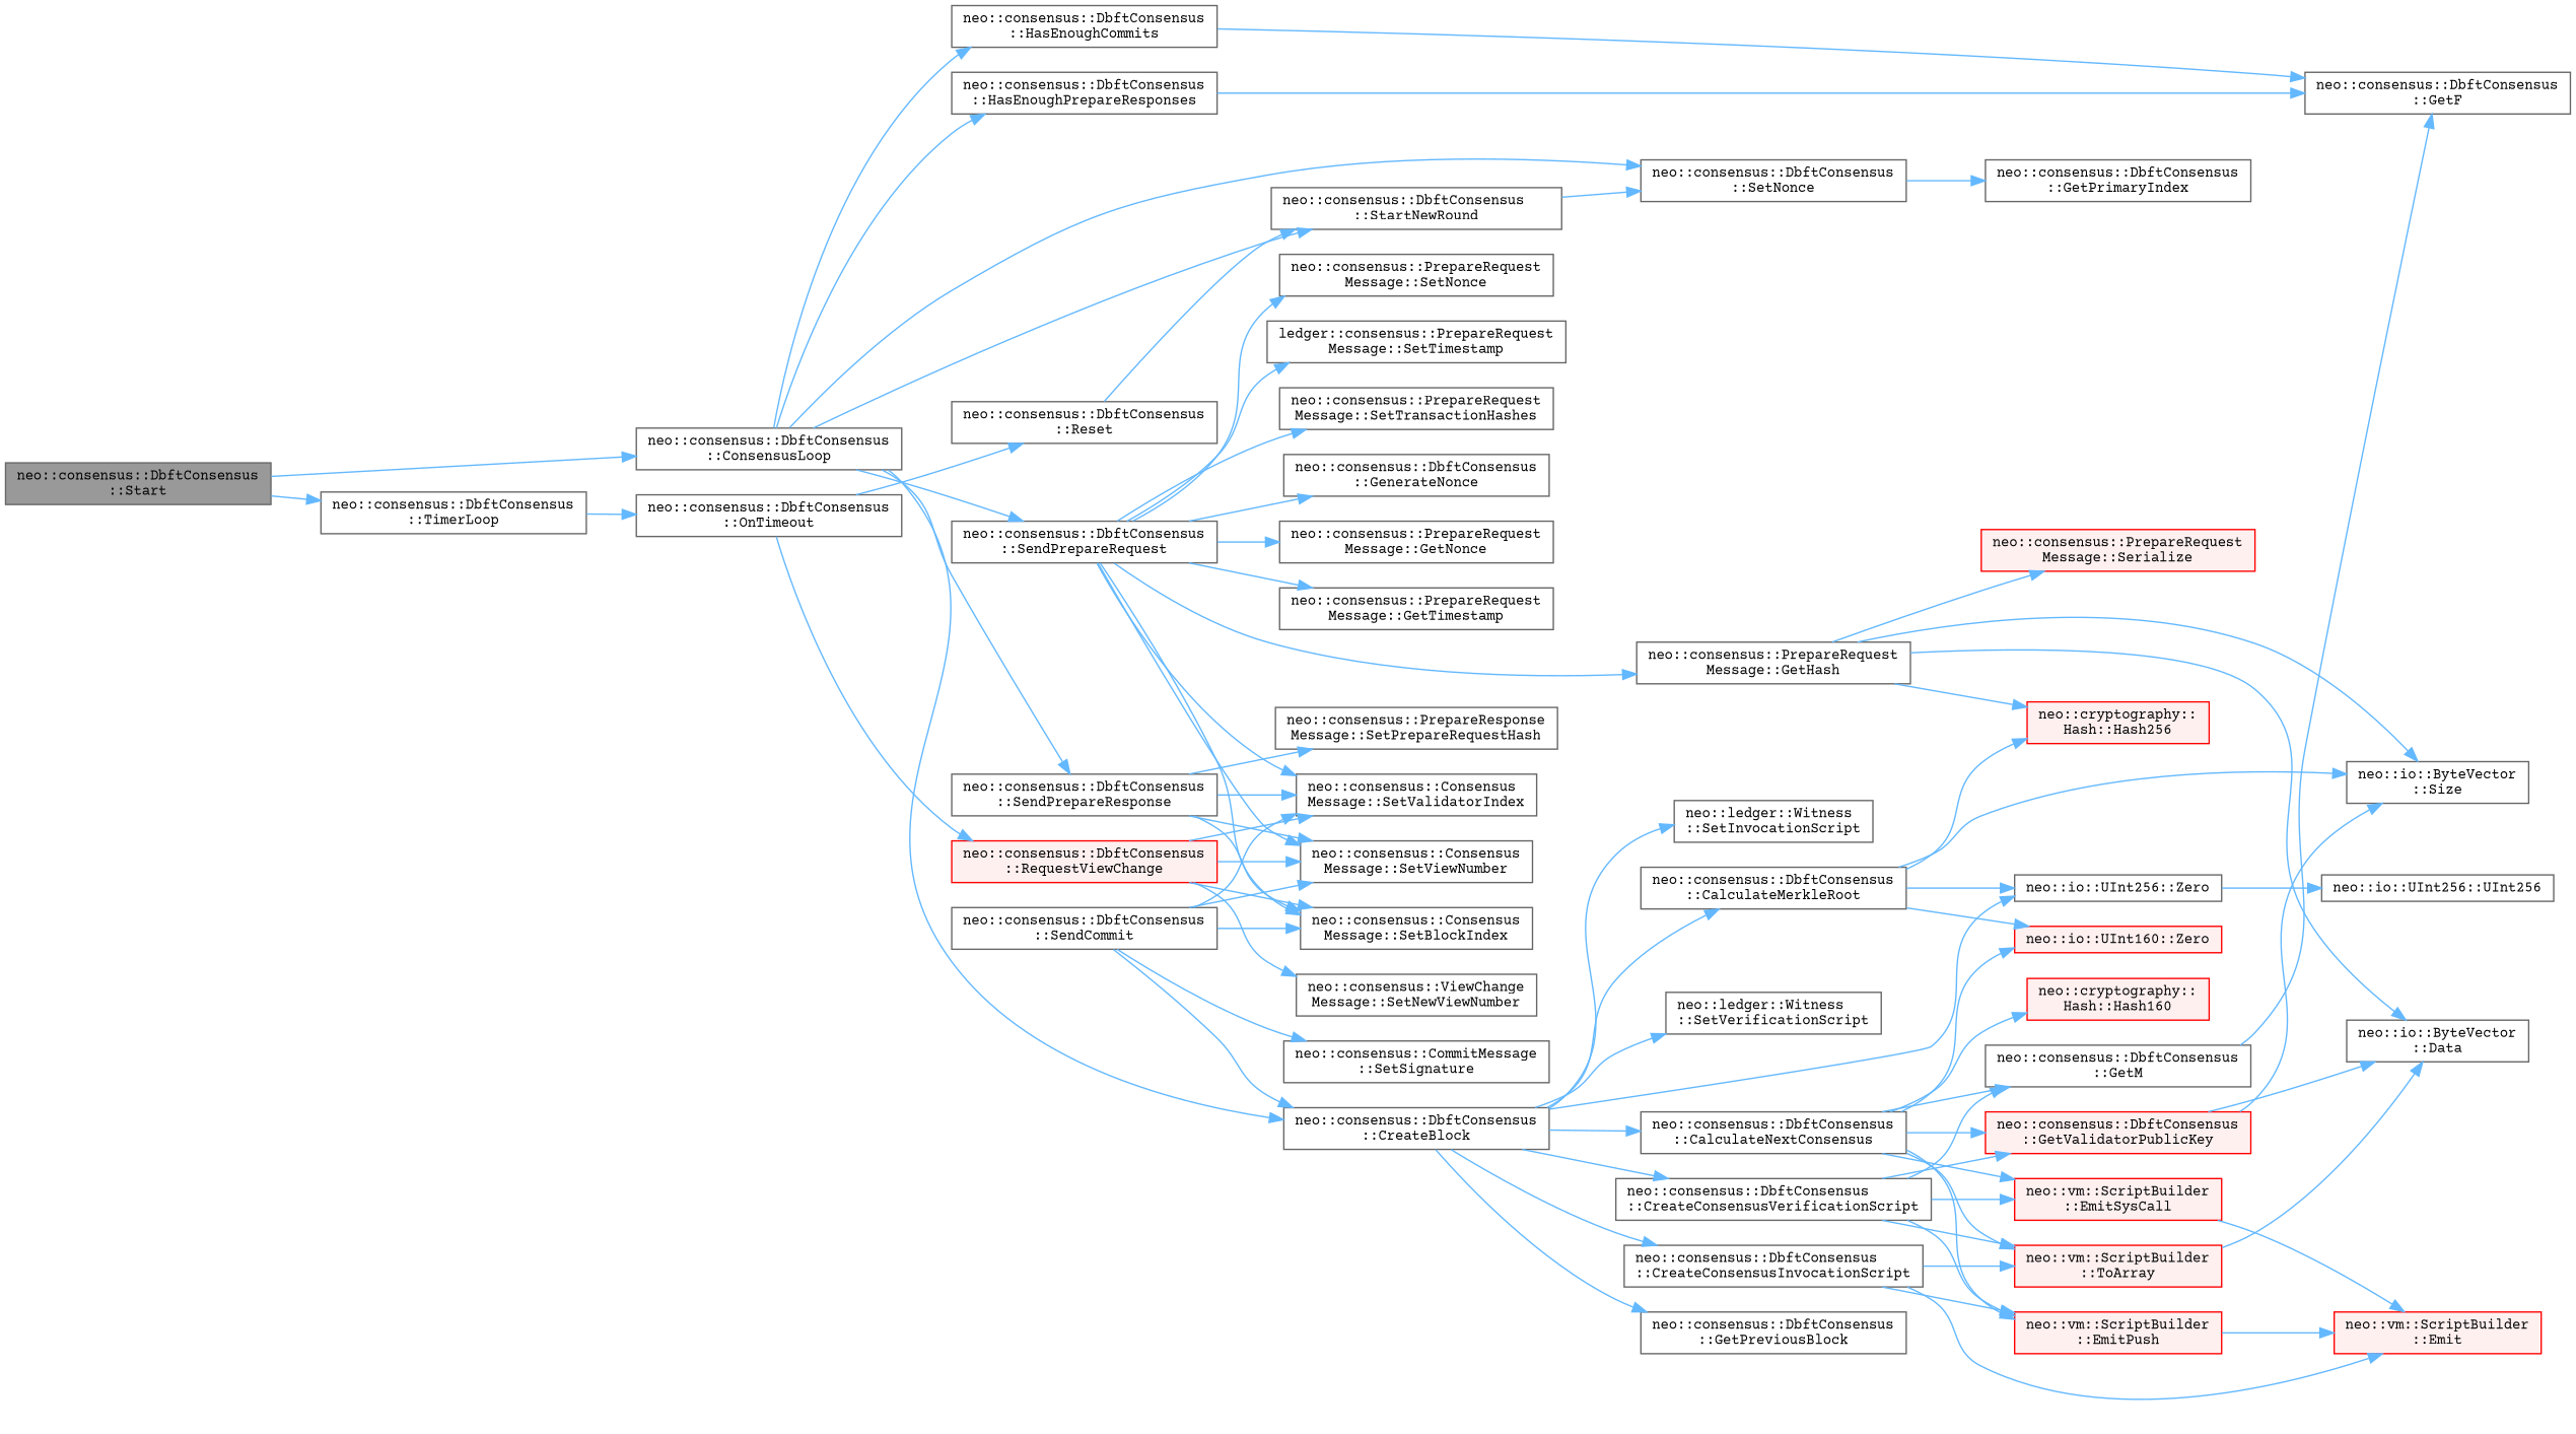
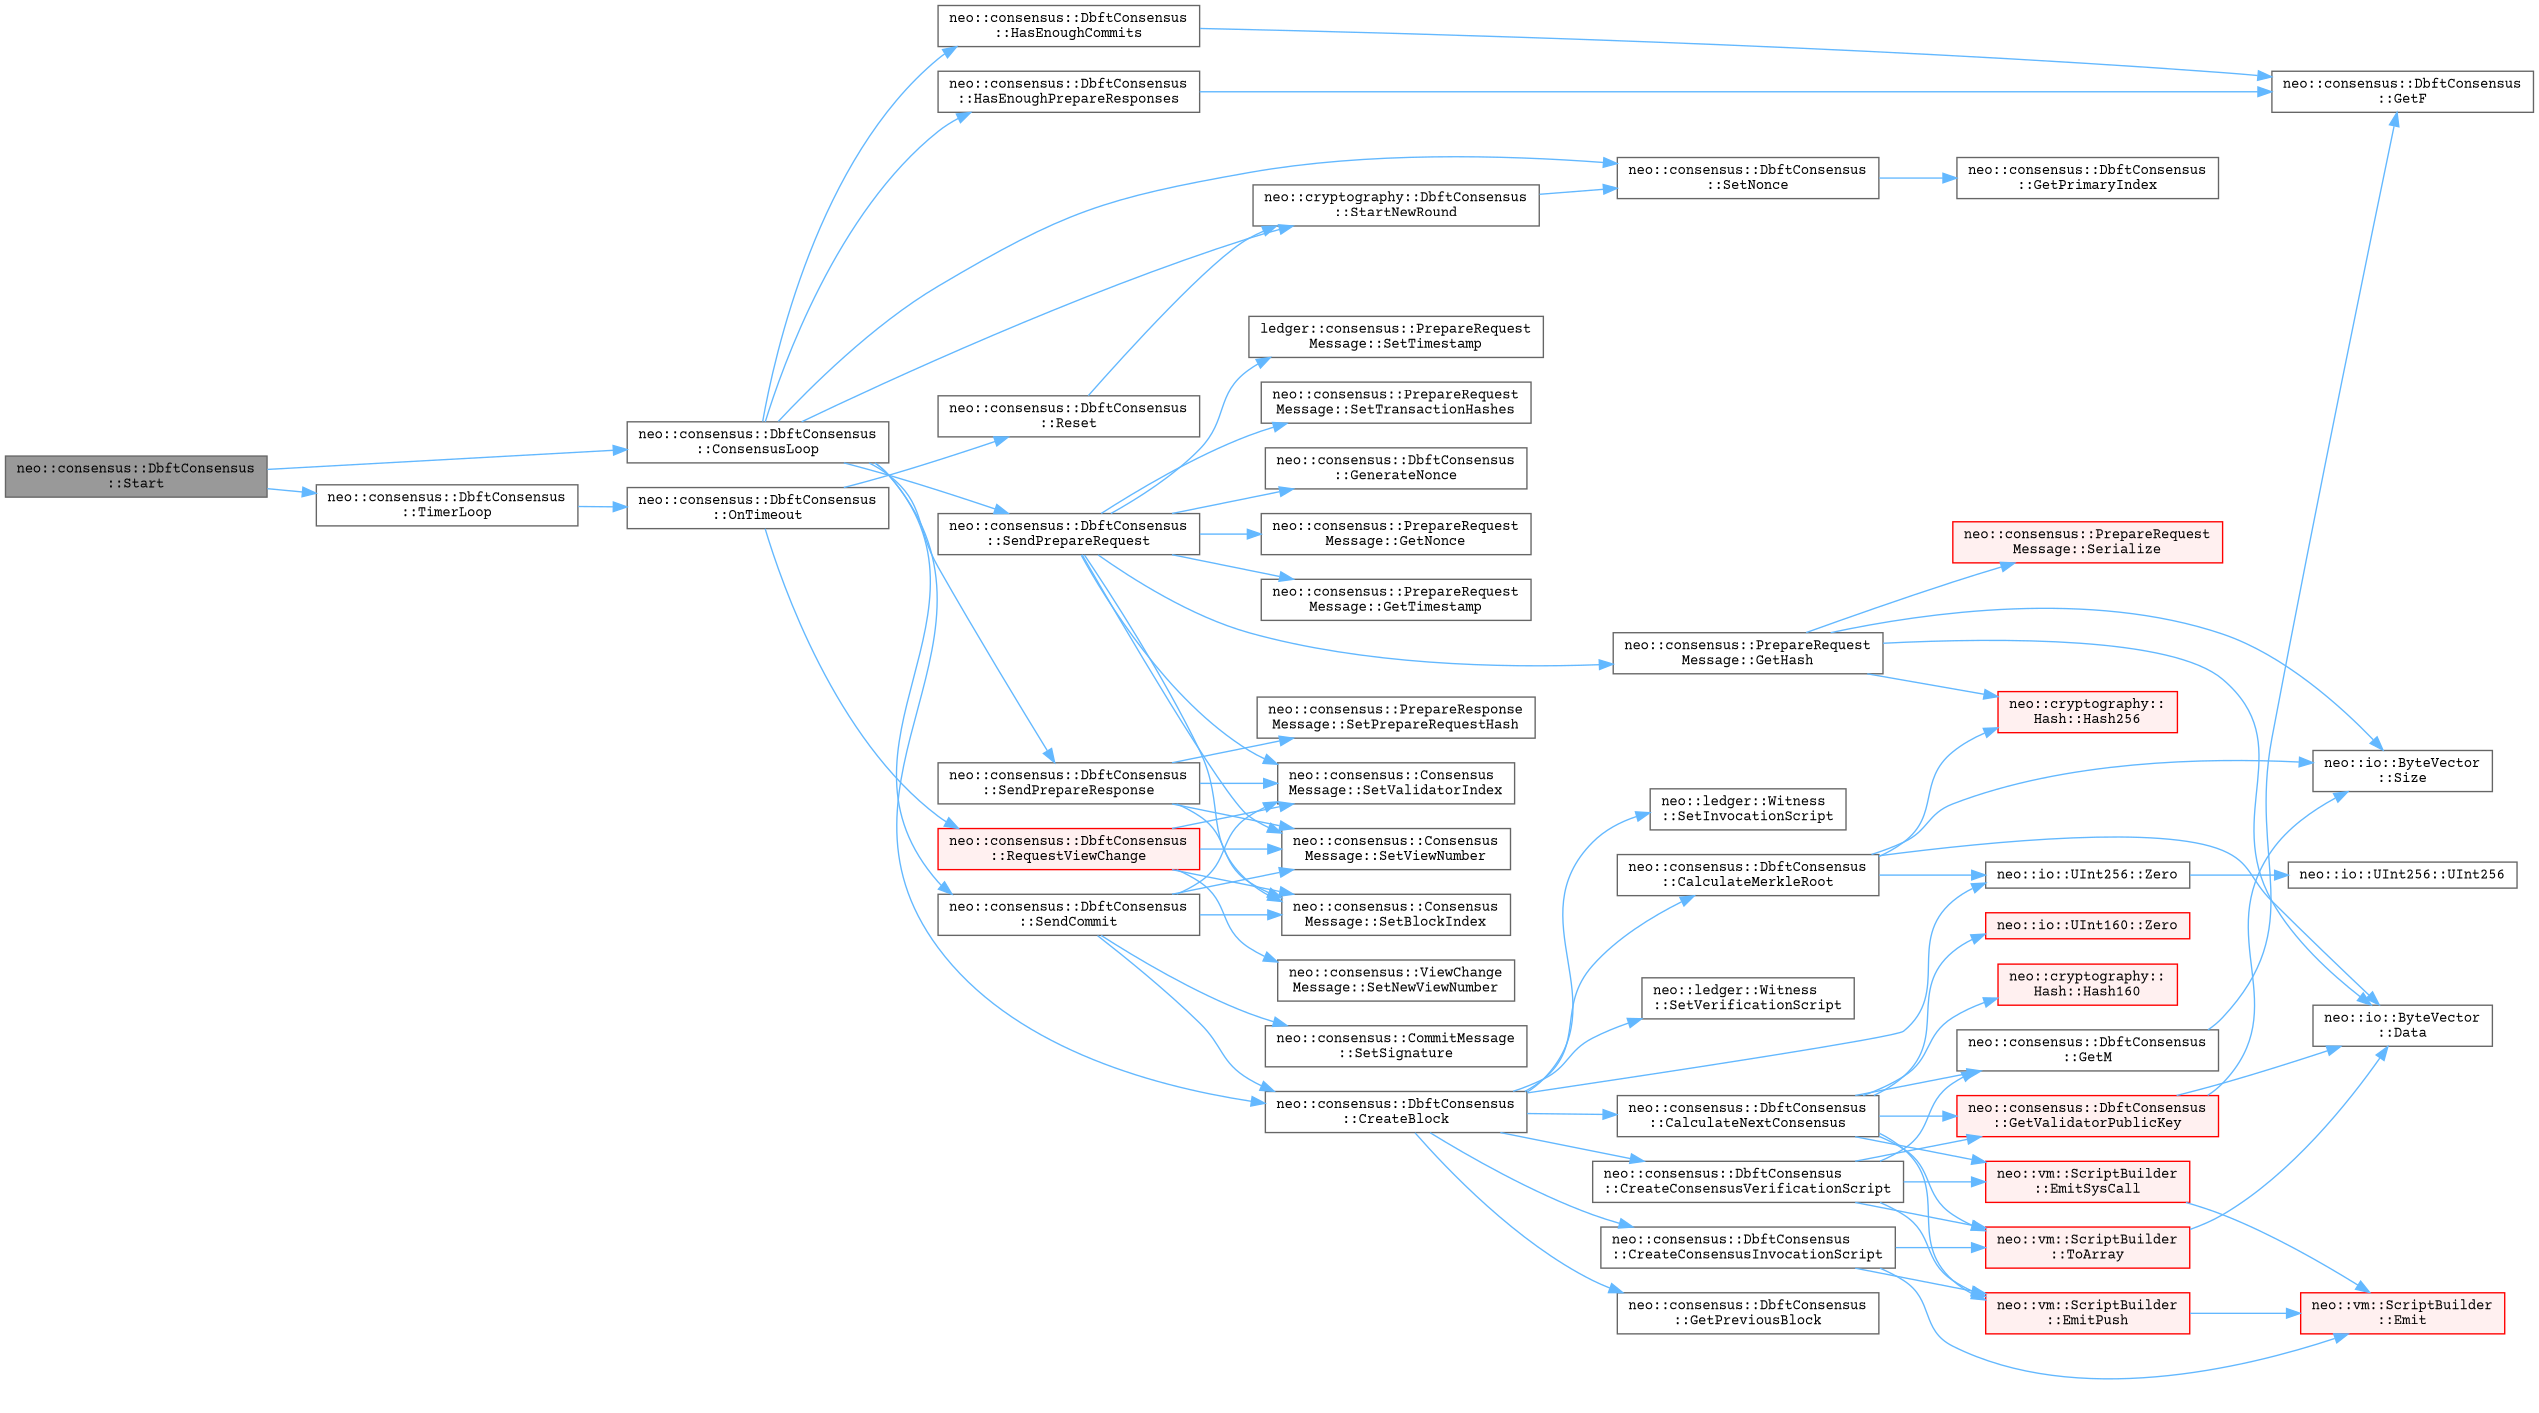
  digraph {
    fontname="Courier Prime"
    rankdir=LR
    node [color=grey40 fillcolor=white fontname="Courier Prime" fontsize=10 shape=box style=filled]
    edge [color=steelblue1 fontname="Courier Prime" fontsize=10 labelfontname=Helvetica labelfontsize=10 style=solid]
    n1 [color=gray40 fillcolor=grey60 fontcolor=black height=0.2 label="neo::consensus::DbftConsensus\l::Start" width=0.4]
    n2 [height=0.2 label="neo::consensus::DbftConsensus\l::ConsensusLoop" width=0.4]
    n3 [height=0.2 label="neo::consensus::DbftConsensus\l::TimerLoop" width=0.4]
    n4 [height=0.2 label="neo::consensus::DbftConsensus\l::CreateBlock" width=0.4]
    n5 [height=0.2 label="neo::consensus::DbftConsensus\l::HasEnoughCommits" width=0.4]
    n6 [height=0.2 label="neo::consensus::DbftConsensus\l::HasEnoughPrepareResponses" width=0.4]
    n7 [height=0.2 label="neo::consensus::DbftConsensus\l::SetNonce" width=0.4]
-   n8 [height=0.2 label="neo::consensus::DbftConsensus\l::StartNewRound" width=0.4]
+   n8 [height=0.2 label="neo::cryptography::DbftConsensus\l::StartNewRound" width=0.4]
    n9 [height=0.2 label="neo::consensus::DbftConsensus\l::SendCommit" width=0.4]
    n10 [height=0.2 label="neo::consensus::DbftConsensus\l::SendPrepareRequest" width=0.4]
    n11 [height=0.2 label="neo::consensus::DbftConsensus\l::SendPrepareResponse" width=0.4]
    n12 [height=0.2 label="neo::consensus::DbftConsensus\l::OnTimeout" width=0.4]
    n13 [height=0.2 label="neo::consensus::DbftConsensus\l::CalculateMerkleRoot" width=0.4]
    n14 [height=0.2 label="neo::io::UInt256::Zero" width=0.4]
    n15 [height=0.2 label="neo::consensus::DbftConsensus\l::CalculateNextConsensus" width=0.4]
    n16 [height=0.2 label="neo::consensus::DbftConsensus\l::CreateConsensusInvocationScript" width=0.4]
    n17 [height=0.2 label="neo::consensus::DbftConsensus\l::CreateConsensusVerificationScript" width=0.4]
    n18 [height=0.2 label="neo::consensus::DbftConsensus\l::GetPreviousBlock" width=0.4]
    n19 [height=0.2 label="neo::ledger::Witness\l::SetInvocationScript" width=0.4]
    n20 [height=0.2 label="neo::ledger::Witness\l::SetVerificationScript" width=0.4]
    n21 [height=0.2 label="neo::consensus::DbftConsensus\l::GetF" width=0.4]
    n22 [height=0.2 label="neo::consensus::DbftConsensus\l::GetPrimaryIndex" width=0.4]
    n23 [height=0.2 label="neo::consensus::DbftConsensus\l::Reset" width=0.4]
    n24 [height=0.2 label="neo::consensus::Consensus\lMessage::SetBlockIndex" width=0.4]
    n25 [height=0.2 label="neo::consensus::CommitMessage\l::SetSignature" width=0.4]
    n26 [height=0.2 label="neo::consensus::Consensus\lMessage::SetValidatorIndex" width=0.4]
    n27 [height=0.2 label="neo::consensus::Consensus\lMessage::SetViewNumber" width=0.4]
    n28 [height=0.2 label="neo::consensus::DbftConsensus\l::GenerateNonce" width=0.4]
    n29 [height=0.2 label="neo::consensus::PrepareRequest\lMessage::GetHash" width=0.4]
    n30 [height=0.2 label="neo::consensus::PrepareRequest\lMessage::GetNonce" width=0.4]
    n31 [height=0.2 label="neo::consensus::PrepareRequest\lMessage::GetTimestamp" width=0.4]
-   n32 [height=0.2 label="neo::consensus::PrepareRequest\lMessage::SetNonce" width=0.4]
    n33 [height=0.2 label="ledger::consensus::PrepareRequest\lMessage::SetTimestamp" width=0.4]
    n34 [height=0.2 label="neo::consensus::PrepareRequest\lMessage::SetTransactionHashes" width=0.4]
    n35 [height=0.2 label="neo::consensus::PrepareResponse\lMessage::SetPrepareRequestHash" width=0.4]
    n36 [height=0.2 label="neo::io::ByteVector\l::Data" width=0.4]
    n37 [color=red fillcolor="#FFF0F0" height=0.2 label="neo::cryptography::\lHash::Hash256" width=0.4]
    n38 [height=0.2 label="neo::io::ByteVector\l::Size" width=0.4]
    n39 [height=0.2 label="neo::io::UInt256::UInt256" width=0.4]
    n40 [color=red fillcolor="#FFF0F0" height=0.2 label="neo::vm::ScriptBuilder\l::EmitPush" width=0.4]
    n41 [color=red fillcolor="#FFF0F0" height=0.2 label="neo::vm::ScriptBuilder\l::EmitSysCall" width=0.4]
    n42 [height=0.2 label="neo::consensus::DbftConsensus\l::GetM" width=0.4]
    n43 [color=red fillcolor="#FFF0F0" height=0.2 label="neo::consensus::DbftConsensus\l::GetValidatorPublicKey" width=0.4]
    n44 [color=red fillcolor="#FFF0F0" height=0.2 label="neo::cryptography::\lHash::Hash160" width=0.4]
    n45 [color=red fillcolor="#FFF0F0" height=0.2 label="neo::vm::ScriptBuilder\l::ToArray" width=0.4]
    n46 [color=red fillcolor="#FFF0F0" height=0.2 label="neo::io::UInt160::Zero" width=0.4]
    n47 [color=red fillcolor="#FFF0F0" height=0.2 label="neo::vm::ScriptBuilder\l::Emit" width=0.4]
    n48 [color=red fillcolor="#FFF0F0" height=0.2 label="neo::consensus::PrepareRequest\lMessage::Serialize" width=0.4]
    n49 [color=red fillcolor="#FFF0F0" height=0.2 label="neo::consensus::DbftConsensus\l::RequestViewChange" width=0.4]
    n50 [height=0.2 label="neo::consensus::ViewChange\lMessage::SetNewViewNumber" width=0.4]
    n1 -> n2
    n1 -> n3
    n2 -> n4
    n2 -> n5
    n2 -> n6
    n2 -> n7
    n2 -> n8
+   n2 -> n9
    n2 -> n10
    n2 -> n11
    n3 -> n12
    n4 -> n13
    n4 -> n14
    n4 -> n15
    n4 -> n16
    n4 -> n17
    n4 -> n18
    n4 -> n19
    n4 -> n20
    n5 -> n21
    n6 -> n21
    n7 -> n22
    n8 -> n7
    n9 -> n4
    n9 -> n24
    n9 -> n25
    n9 -> n26
    n9 -> n27
    n10 -> n24
    n10 -> n26
    n10 -> n27
    n10 -> n28
    n10 -> n29
    n10 -> n30
    n10 -> n31
-   n10 -> n32
    n10 -> n33
    n10 -> n34
    n11 -> n24
    n11 -> n26
    n11 -> n27
    n11 -> n35
    n12 -> n23
    n12 -> n49
    n13 -> n14
-   n13 -> n46
+   n13 -> n36
    n13 -> n37
    n13 -> n38
    n14 -> n39
    n15 -> n40
    n15 -> n41
    n15 -> n42
    n15 -> n43
    n15 -> n44
    n15 -> n45
    n15 -> n46
    n16 -> n40
    n16 -> n45
    n16 -> n47
    n17 -> n40
    n17 -> n41
    n17 -> n42
    n17 -> n43
    n17 -> n45
    n23 -> n8
    n29 -> n36
    n29 -> n37
    n29 -> n38
    n29 -> n48
    n40 -> n47
    n41 -> n47
    n42 -> n21
    n43 -> n36
    n43 -> n38
    n45 -> n36
    n49 -> n24
    n49 -> n26
    n49 -> n27
    n49 -> n50
  }
